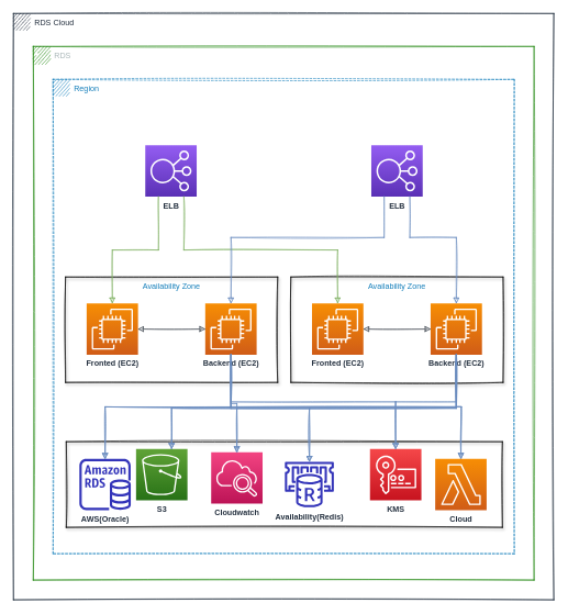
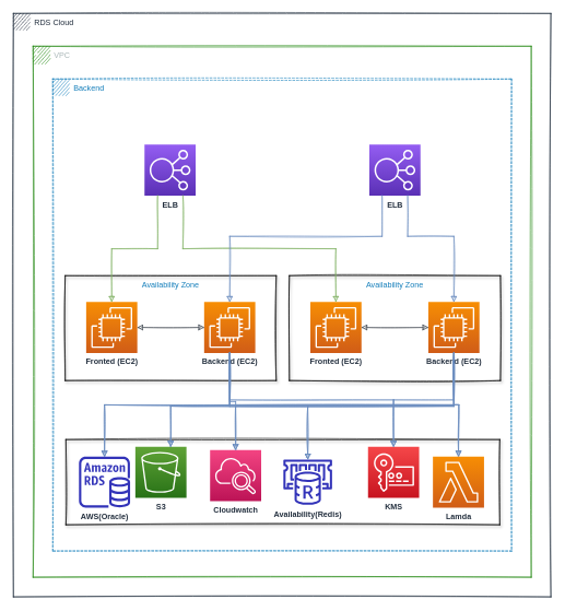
  <mxCell id="0" />
  <mxCell id="1" parent="0" />
  <mxCell id="2" value="RDS Cloud" style="points=[[0,0],[0.25,0],[0.5,0],[0.75,0],[1,0],[1,0.25],[1,0.5],[1,0.75],[1,1],[0.75,1],[0.5,1],[0.25,1],[0,1],[0,0.75],[0,0.5],[0,0.25]];outlineConnect=0;gradientColor=none;html=1;whiteSpace=wrap;fontSize=12;fontStyle=0;shape=mxgraph.aws4.group;grIcon=mxgraph.aws4.group_aws_cloud_alt;strokeColor=#232F3E;fillColor=none;verticalAlign=top;align=left;spacingLeft=30;fontColor=#232F3E;dashed=0;sketch=1;shadow=0;" vertex="1" parent="1"><mxGeometry x="20" y="20" width="820" height="890" as="geometry" /></mxCell>
- <mxCell id="3" value="RDS" style="points=[[0,0],[0.25,0],[0.5,0],[0.75,0],[1,0],[1,0.25],[1,0.5],[1,0.75],[1,1],[0.75,1],[0.5,1],[0.25,1],[0,1],[0,0.75],[0,0.5],[0,0.25]];outlineConnect=0;gradientColor=none;html=1;whiteSpace=wrap;fontSize=12;fontStyle=0;shape=mxgraph.aws4.group;grIcon=mxgraph.aws4.group_vpc;strokeColor=#248814;fillColor=none;verticalAlign=top;align=left;spacingLeft=30;fontColor=#AAB7B8;dashed=0;sketch=1;" vertex="1" parent="1"><mxGeometry x="50" y="70" width="760" height="810" as="geometry" /></mxCell>
- <mxCell id="4" value="Region" style="points=[[0,0],[0.25,0],[0.5,0],[0.75,0],[1,0],[1,0.25],[1,0.5],[1,0.75],[1,1],[0.75,1],[0.5,1],[0.25,1],[0,1],[0,0.75],[0,0.5],[0,0.25]];outlineConnect=0;gradientColor=none;html=1;whiteSpace=wrap;fontSize=12;fontStyle=0;shape=mxgraph.aws4.group;grIcon=mxgraph.aws4.group_region;strokeColor=#147EBA;fillColor=none;verticalAlign=top;align=left;spacingLeft=30;fontColor=#147EBA;dashed=1;sketch=1;" vertex="1" parent="1"><mxGeometry x="80" y="120" width="700" height="720" as="geometry" /></mxCell>
+ <mxCell id="3" value="VPC" style="points=[[0,0],[0.25,0],[0.5,0],[0.75,0],[1,0],[1,0.25],[1,0.5],[1,0.75],[1,1],[0.75,1],[0.5,1],[0.25,1],[0,1],[0,0.75],[0,0.5],[0,0.25]];outlineConnect=0;gradientColor=none;html=1;whiteSpace=wrap;fontSize=12;fontStyle=0;shape=mxgraph.aws4.group;grIcon=mxgraph.aws4.group_vpc;strokeColor=#248814;fillColor=none;verticalAlign=top;align=left;spacingLeft=30;fontColor=#AAB7B8;dashed=0;sketch=1;" vertex="1" parent="1"><mxGeometry x="50" y="70" width="760" height="810" as="geometry" /></mxCell>
+ <mxCell id="4" value="Backend" style="points=[[0,0],[0.25,0],[0.5,0],[0.75,0],[1,0],[1,0.25],[1,0.5],[1,0.75],[1,1],[0.75,1],[0.5,1],[0.25,1],[0,1],[0,0.75],[0,0.5],[0,0.25]];outlineConnect=0;gradientColor=none;html=1;whiteSpace=wrap;fontSize=12;fontStyle=0;shape=mxgraph.aws4.group;grIcon=mxgraph.aws4.group_region;strokeColor=#147EBA;fillColor=none;verticalAlign=top;align=left;spacingLeft=30;fontColor=#147EBA;dashed=1;sketch=1;" vertex="1" parent="1"><mxGeometry x="80" y="120" width="700" height="720" as="geometry" /></mxCell>
  <mxCell id="5" value="Availability Zone" style="fillColor=none;verticalAlign=top;fontStyle=0;fontColor=#147EBA;sketch=1;shadow=1;rounded=0;" vertex="1" parent="1"><mxGeometry x="99" y="420" width="322" height="160" as="geometry" /></mxCell>
  <mxCell id="6" value="&lt;b&gt;Fronted (EC2)&lt;/b&gt;" style="points=[[0,0,0],[0.25,0,0],[0.5,0,0],[0.75,0,0],[1,0,0],[0,1,0],[0.25,1,0],[0.5,1,0],[0.75,1,0],[1,1,0],[0,0.25,0],[0,0.5,0],[0,0.75,0],[1,0.25,0],[1,0.5,0],[1,0.75,0]];outlineConnect=0;fontColor=#232F3E;gradientColor=#F78E04;gradientDirection=north;fillColor=#D05C17;strokeColor=#ffffff;dashed=0;verticalLabelPosition=bottom;verticalAlign=top;align=center;html=1;fontSize=12;fontStyle=0;aspect=fixed;shape=mxgraph.aws4.resourceIcon;resIcon=mxgraph.aws4.ec2;" vertex="1" parent="1"><mxGeometry x="131" y="460" width="78" height="78" as="geometry" /></mxCell>
  <mxCell id="7" value="&lt;b&gt;Backend (EC2)&lt;/b&gt;" style="points=[[0,0,0],[0.25,0,0],[0.5,0,0],[0.75,0,0],[1,0,0],[0,1,0],[0.25,1,0],[0.5,1,0],[0.75,1,0],[1,1,0],[0,0.25,0],[0,0.5,0],[0,0.75,0],[1,0.25,0],[1,0.5,0],[1,0.75,0]];outlineConnect=0;fontColor=#232F3E;gradientColor=#F78E04;gradientDirection=north;fillColor=#D05C17;strokeColor=#ffffff;dashed=0;verticalLabelPosition=bottom;verticalAlign=top;align=center;html=1;fontSize=12;fontStyle=0;aspect=fixed;shape=mxgraph.aws4.resourceIcon;resIcon=mxgraph.aws4.ec2;" vertex="1" parent="1"><mxGeometry x="311" y="460" width="78" height="78" as="geometry" /></mxCell>
  <mxCell id="8" value="" style="edgeStyle=orthogonalEdgeStyle;html=1;endArrow=block;elbow=vertical;startArrow=block;startFill=1;endFill=1;strokeColor=#545B64;rounded=0;entryX=0;entryY=0.5;entryDx=0;entryDy=0;entryPerimeter=0;sketch=1;" edge="1" parent="1" source="6" target="7"><mxGeometry width="100" relative="1" as="geometry"><mxPoint x="211" y="500" as="sourcePoint" /><mxPoint x="311" y="500" as="targetPoint" /></mxGeometry></mxCell>
  <mxCell id="9" value="Availability Zone" style="fillColor=none;verticalAlign=top;fontStyle=0;fontColor=#147EBA;sketch=1;shadow=1;rounded=0;" vertex="1" parent="1"><mxGeometry x="441" y="420" width="322" height="160" as="geometry" /></mxCell>
  <mxCell id="10" value="&lt;b&gt;Fronted (EC2)&lt;/b&gt;" style="points=[[0,0,0],[0.25,0,0],[0.5,0,0],[0.75,0,0],[1,0,0],[0,1,0],[0.25,1,0],[0.5,1,0],[0.75,1,0],[1,1,0],[0,0.25,0],[0,0.5,0],[0,0.75,0],[1,0.25,0],[1,0.5,0],[1,0.75,0]];outlineConnect=0;fontColor=#232F3E;gradientColor=#F78E04;gradientDirection=north;fillColor=#D05C17;strokeColor=#ffffff;dashed=0;verticalLabelPosition=bottom;verticalAlign=top;align=center;html=1;fontSize=12;fontStyle=0;aspect=fixed;shape=mxgraph.aws4.resourceIcon;resIcon=mxgraph.aws4.ec2;" vertex="1" parent="1"><mxGeometry x="473" y="460" width="78" height="78" as="geometry" /></mxCell>
  <mxCell id="11" value="&lt;b&gt;Backend (EC2)&lt;/b&gt;" style="points=[[0,0,0],[0.25,0,0],[0.5,0,0],[0.75,0,0],[1,0,0],[0,1,0],[0.25,1,0],[0.5,1,0],[0.75,1,0],[1,1,0],[0,0.25,0],[0,0.5,0],[0,0.75,0],[1,0.25,0],[1,0.5,0],[1,0.75,0]];outlineConnect=0;fontColor=#232F3E;gradientColor=#F78E04;gradientDirection=north;fillColor=#D05C17;strokeColor=#ffffff;dashed=0;verticalLabelPosition=bottom;verticalAlign=top;align=center;html=1;fontSize=12;fontStyle=0;aspect=fixed;shape=mxgraph.aws4.resourceIcon;resIcon=mxgraph.aws4.ec2;" vertex="1" parent="1"><mxGeometry x="653" y="460" width="78" height="78" as="geometry" /></mxCell>
  <mxCell id="12" value="" style="edgeStyle=orthogonalEdgeStyle;html=1;endArrow=block;elbow=vertical;startArrow=block;startFill=1;endFill=1;strokeColor=#545B64;rounded=0;entryX=0;entryY=0.5;entryDx=0;entryDy=0;entryPerimeter=0;sketch=1;" edge="1" parent="1" source="10" target="11"><mxGeometry width="100" relative="1" as="geometry"><mxPoint x="553" y="500" as="sourcePoint" /><mxPoint x="653" y="500" as="targetPoint" /></mxGeometry></mxCell>
  <mxCell id="13" value="" style="fillColor=none;verticalAlign=top;fontStyle=0;fontColor=#5A6C86;sketch=1;shadow=1;rounded=0;" vertex="1" parent="1"><mxGeometry x="100" y="670" width="662" height="130" as="geometry" /></mxCell>
  <mxCell id="14" value="&lt;b&gt;AWS(Oracle)&lt;/b&gt;" style="outlineConnect=0;fontColor=#232F3E;gradientColor=none;fillColor=#3334B9;strokeColor=none;dashed=0;verticalLabelPosition=bottom;verticalAlign=top;align=center;html=1;fontSize=12;fontStyle=0;aspect=fixed;pointerEvents=1;shape=mxgraph.aws4.rds_instance;" vertex="1" parent="1"><mxGeometry x="120" y="696" width="78" height="78" as="geometry" /></mxCell>
  <mxCell id="15" value="&lt;b&gt;S3&lt;/b&gt;" style="points=[[0,0,0],[0.25,0,0],[0.5,0,0],[0.75,0,0],[1,0,0],[0,1,0],[0.25,1,0],[0.5,1,0],[0.75,1,0],[1,1,0],[0,0.25,0],[0,0.5,0],[0,0.75,0],[1,0.25,0],[1,0.5,0],[1,0.75,0]];outlineConnect=0;fontColor=#232F3E;gradientColor=#60A337;gradientDirection=north;fillColor=#277116;strokeColor=#ffffff;dashed=0;verticalLabelPosition=bottom;verticalAlign=top;align=center;html=1;fontSize=12;fontStyle=0;aspect=fixed;shape=mxgraph.aws4.resourceIcon;resIcon=mxgraph.aws4.s3;" vertex="1" parent="1"><mxGeometry x="206" y="681" width="78" height="78" as="geometry" /></mxCell>
  <mxCell id="16" value="&lt;b&gt;Cloudwatch&lt;/b&gt;" style="points=[[0,0,0],[0.25,0,0],[0.5,0,0],[0.75,0,0],[1,0,0],[0,1,0],[0.25,1,0],[0.5,1,0],[0.75,1,0],[1,1,0],[0,0.25,0],[0,0.5,0],[0,0.75,0],[1,0.25,0],[1,0.5,0],[1,0.75,0]];points=[[0,0,0],[0.25,0,0],[0.5,0,0],[0.75,0,0],[1,0,0],[0,1,0],[0.25,1,0],[0.5,1,0],[0.75,1,0],[1,1,0],[0,0.25,0],[0,0.5,0],[0,0.75,0],[1,0.25,0],[1,0.5,0],[1,0.75,0]];outlineConnect=0;fontColor=#232F3E;gradientColor=#F34482;gradientDirection=north;fillColor=#BC1356;strokeColor=#ffffff;dashed=0;verticalLabelPosition=bottom;verticalAlign=top;align=center;html=1;fontSize=12;fontStyle=0;aspect=fixed;shape=mxgraph.aws4.resourceIcon;resIcon=mxgraph.aws4.cloudwatch_2;" vertex="1" parent="1"><mxGeometry x="320" y="686" width="78" height="78" as="geometry" /></mxCell>
  <mxCell id="17" value="&lt;b&gt;ELB&lt;/b&gt;" style="points=[[0,0,0],[0.25,0,0],[0.5,0,0],[0.75,0,0],[1,0,0],[0,1,0],[0.25,1,0],[0.5,1,0],[0.75,1,0],[1,1,0],[0,0.25,0],[0,0.5,0],[0,0.75,0],[1,0.25,0],[1,0.5,0],[1,0.75,0]];outlineConnect=0;fontColor=#232F3E;gradientColor=#945DF2;gradientDirection=north;fillColor=#5A30B5;strokeColor=#ffffff;dashed=0;verticalLabelPosition=bottom;verticalAlign=top;align=center;html=1;fontSize=12;fontStyle=0;aspect=fixed;shape=mxgraph.aws4.resourceIcon;resIcon=mxgraph.aws4.elastic_load_balancing;" vertex="1" parent="1"><mxGeometry x="220" y="220" width="78" height="78" as="geometry" /></mxCell>
  <mxCell id="18" value="&lt;b&gt;ELB&lt;/b&gt;" style="points=[[0,0,0],[0.25,0,0],[0.5,0,0],[0.75,0,0],[1,0,0],[0,1,0],[0.25,1,0],[0.5,1,0],[0.75,1,0],[1,1,0],[0,0.25,0],[0,0.5,0],[0,0.75,0],[1,0.25,0],[1,0.5,0],[1,0.75,0]];outlineConnect=0;fontColor=#232F3E;gradientColor=#945DF2;gradientDirection=north;fillColor=#5A30B5;strokeColor=#ffffff;dashed=0;verticalLabelPosition=bottom;verticalAlign=top;align=center;html=1;fontSize=12;fontStyle=0;aspect=fixed;shape=mxgraph.aws4.resourceIcon;resIcon=mxgraph.aws4.elastic_load_balancing;sketch=0;shadow=0;" vertex="1" parent="1"><mxGeometry x="563" y="220" width="78" height="78" as="geometry" /></mxCell>
  <mxCell id="19" value="" style="edgeStyle=orthogonalEdgeStyle;html=1;endArrow=block;elbow=vertical;startArrow=none;endFill=1;strokeColor=#82b366;rounded=0;entryX=0.5;entryY=0;entryDx=0;entryDy=0;entryPerimeter=0;fillColor=#d5e8d4;sketch=1;" edge="1" parent="1" source="17" target="6"><mxGeometry width="100" relative="1" as="geometry"><mxPoint x="350" y="480" as="sourcePoint" /><mxPoint x="450" y="480" as="targetPoint" /><Array as="points"><mxPoint x="240" y="379" /><mxPoint x="170" y="379" /></Array></mxGeometry></mxCell>
  <mxCell id="20" value="" style="edgeStyle=orthogonalEdgeStyle;html=1;endArrow=block;elbow=vertical;startArrow=none;endFill=1;strokeColor=#82b366;rounded=0;exitX=0.75;exitY=1;exitDx=0;exitDy=0;exitPerimeter=0;entryX=0.5;entryY=0;entryDx=0;entryDy=0;entryPerimeter=0;sketch=1;fillColor=#d5e8d4;" edge="1" parent="1" source="17" target="10"><mxGeometry width="100" relative="1" as="geometry"><mxPoint x="410" y="330" as="sourcePoint" /><mxPoint x="510" y="330" as="targetPoint" /></mxGeometry></mxCell>
  <mxCell id="21" value="" style="edgeStyle=orthogonalEdgeStyle;html=1;endArrow=block;elbow=vertical;startArrow=none;endFill=1;strokeColor=#6c8ebf;rounded=0;exitX=0.25;exitY=1;exitDx=0;exitDy=0;exitPerimeter=0;entryX=0.5;entryY=0;entryDx=0;entryDy=0;entryPerimeter=0;fillColor=#dae8fc;sketch=1;" edge="1" parent="1" source="18" target="7"><mxGeometry width="100" relative="1" as="geometry"><mxPoint x="620" y="340" as="sourcePoint" /><mxPoint x="720" y="340" as="targetPoint" /><Array as="points"><mxPoint x="583" y="360" /><mxPoint x="350" y="360" /></Array></mxGeometry></mxCell>
  <mxCell id="22" value="" style="edgeStyle=orthogonalEdgeStyle;html=1;endArrow=block;elbow=vertical;startArrow=none;endFill=1;strokeColor=#6c8ebf;rounded=0;entryX=0.5;entryY=0;entryDx=0;entryDy=0;entryPerimeter=0;exitX=0.75;exitY=1;exitDx=0;exitDy=0;exitPerimeter=0;sketch=1;fillColor=#dae8fc;" edge="1" parent="1" source="18" target="11"><mxGeometry width="100" relative="1" as="geometry"><mxPoint x="650" y="330" as="sourcePoint" /><mxPoint x="750" y="330" as="targetPoint" /><Array as="points"><mxPoint x="622" y="360" /><mxPoint x="692" y="360" /></Array></mxGeometry></mxCell>
  <mxCell id="23" value="" style="edgeStyle=orthogonalEdgeStyle;html=1;endArrow=block;elbow=vertical;startArrow=none;endFill=1;strokeColor=#6c8ebf;rounded=0;exitX=0.5;exitY=1;exitDx=0;exitDy=0;exitPerimeter=0;fillColor=#dae8fc;sketch=1;" edge="1" parent="1" source="7" target="14"><mxGeometry width="100" relative="1" as="geometry"><mxPoint x="420" y="620" as="sourcePoint" /><mxPoint x="520" y="620" as="targetPoint" /></mxGeometry></mxCell>
  <mxCell id="24" value="" style="edgeStyle=orthogonalEdgeStyle;html=1;endArrow=block;elbow=vertical;startArrow=none;endFill=1;strokeColor=#6c8ebf;rounded=0;sketch=1;fillColor=#dae8fc;" edge="1" parent="1" source="7" target="15"><mxGeometry width="100" relative="1" as="geometry"><mxPoint x="490" y="610" as="sourcePoint" /><mxPoint x="590" y="610" as="targetPoint" /><Array as="points"><mxPoint x="350" y="619" /><mxPoint x="260" y="619" /></Array></mxGeometry></mxCell>
  <mxCell id="25" value="" style="edgeStyle=orthogonalEdgeStyle;html=1;endArrow=block;elbow=vertical;startArrow=none;endFill=1;strokeColor=#6c8ebf;rounded=0;exitX=0.5;exitY=1;exitDx=0;exitDy=0;exitPerimeter=0;entryX=0.5;entryY=0;entryDx=0;entryDy=0;entryPerimeter=0;sketch=1;fillColor=#dae8fc;" edge="1" parent="1" source="7" target="16"><mxGeometry width="100" relative="1" as="geometry"><mxPoint x="460" y="620" as="sourcePoint" /><mxPoint x="560" y="620" as="targetPoint" /></mxGeometry></mxCell>
  <mxCell id="26" value="" style="edgeStyle=orthogonalEdgeStyle;html=1;endArrow=block;elbow=vertical;startArrow=none;endFill=1;strokeColor=#6c8ebf;rounded=0;exitX=0.5;exitY=1;exitDx=0;exitDy=0;exitPerimeter=0;sketch=1;fillColor=#dae8fc;" edge="1" parent="1" source="11" target="16"><mxGeometry width="100" relative="1" as="geometry"><mxPoint x="630" y="620" as="sourcePoint" /><mxPoint x="730" y="620" as="targetPoint" /><Array as="points"><mxPoint x="692" y="619" /><mxPoint x="359" y="619" /></Array></mxGeometry></mxCell>
  <mxCell id="27" value="" style="edgeStyle=orthogonalEdgeStyle;html=1;endArrow=block;elbow=vertical;startArrow=none;endFill=1;strokeColor=#6c8ebf;rounded=0;exitX=0.5;exitY=1;exitDx=0;exitDy=0;exitPerimeter=0;fillColor=#dae8fc;sketch=1;" edge="1" parent="1" source="11" target="15"><mxGeometry width="100" relative="1" as="geometry"><mxPoint x="630" y="640" as="sourcePoint" /><mxPoint x="730" y="640" as="targetPoint" /><Array as="points"><mxPoint x="692" y="619" /><mxPoint x="260" y="619" /></Array></mxGeometry></mxCell>
  <mxCell id="28" value="" style="edgeStyle=orthogonalEdgeStyle;html=1;endArrow=block;elbow=vertical;startArrow=none;endFill=1;strokeColor=#6c8ebf;rounded=0;exitX=0.5;exitY=1;exitDx=0;exitDy=0;exitPerimeter=0;sketch=1;fillColor=#dae8fc;" edge="1" parent="1" source="11" target="14"><mxGeometry width="100" relative="1" as="geometry"><mxPoint x="620" y="640" as="sourcePoint" /><mxPoint x="720" y="640" as="targetPoint" /></mxGeometry></mxCell>
  <mxCell id="29" value="&lt;b&gt;Availability(Redis)&lt;/b&gt;" style="outlineConnect=0;fontColor=#232F3E;gradientColor=none;fillColor=#3334B9;strokeColor=none;dashed=0;verticalLabelPosition=bottom;verticalAlign=top;align=center;html=1;fontSize=12;fontStyle=0;aspect=fixed;pointerEvents=1;shape=mxgraph.aws4.elasticache_for_redis;rounded=0;shadow=0;sketch=0;" vertex="1" parent="1"><mxGeometry x="430" y="700.5" width="78" height="69" as="geometry" /></mxCell>
  <mxCell id="30" value="&lt;b&gt;KMS&lt;/b&gt;" style="points=[[0,0,0],[0.25,0,0],[0.5,0,0],[0.75,0,0],[1,0,0],[0,1,0],[0.25,1,0],[0.5,1,0],[0.75,1,0],[1,1,0],[0,0.25,0],[0,0.5,0],[0,0.75,0],[1,0.25,0],[1,0.5,0],[1,0.75,0]];outlineConnect=0;fontColor=#232F3E;gradientColor=#F54749;gradientDirection=north;fillColor=#C7131F;strokeColor=#ffffff;dashed=0;verticalLabelPosition=bottom;verticalAlign=top;align=center;html=1;fontSize=12;fontStyle=0;aspect=fixed;shape=mxgraph.aws4.resourceIcon;resIcon=mxgraph.aws4.key_management_service;rounded=0;shadow=0;sketch=0;" vertex="1" parent="1"><mxGeometry x="561" y="681" width="78" height="78" as="geometry" /></mxCell>
  <mxCell id="31" value="" style="edgeStyle=orthogonalEdgeStyle;html=1;endArrow=block;elbow=vertical;startArrow=none;endFill=1;strokeColor=#6c8ebf;rounded=0;exitX=0.5;exitY=1;exitDx=0;exitDy=0;exitPerimeter=0;sketch=1;fillColor=#dae8fc;" edge="1" parent="1" source="7" target="29"><mxGeometry width="100" relative="1" as="geometry"><mxPoint x="500" y="600" as="sourcePoint" /><mxPoint x="600" y="600" as="targetPoint" /></mxGeometry></mxCell>
  <mxCell id="32" value="" style="edgeStyle=orthogonalEdgeStyle;html=1;endArrow=block;elbow=vertical;startArrow=none;endFill=1;strokeColor=#6c8ebf;rounded=0;exitX=0.5;exitY=1;exitDx=0;exitDy=0;exitPerimeter=0;entryX=0.5;entryY=0;entryDx=0;entryDy=0;entryPerimeter=0;sketch=1;fillColor=#dae8fc;" edge="1" parent="1" source="7" target="30"><mxGeometry width="100" relative="1" as="geometry"><mxPoint x="480" y="600" as="sourcePoint" /><mxPoint x="580" y="600" as="targetPoint" /></mxGeometry></mxCell>
  <mxCell id="33" value="" style="edgeStyle=orthogonalEdgeStyle;html=1;endArrow=block;elbow=vertical;startArrow=none;endFill=1;strokeColor=#6c8ebf;rounded=0;exitX=0.5;exitY=1;exitDx=0;exitDy=0;exitPerimeter=0;entryX=0.5;entryY=0;entryDx=0;entryDy=0;entryPerimeter=0;sketch=1;fillColor=#dae8fc;" edge="1" parent="1" source="7"><mxGeometry width="100" relative="1" as="geometry"><mxPoint x="450" y="600" as="sourcePoint" /><mxPoint x="699" y="696" as="targetPoint" /></mxGeometry></mxCell>
  <mxCell id="34" value="" style="edgeStyle=orthogonalEdgeStyle;html=1;endArrow=block;elbow=vertical;startArrow=none;endFill=1;strokeColor=#6c8ebf;rounded=0;exitX=0.5;exitY=1;exitDx=0;exitDy=0;exitPerimeter=0;entryX=0.5;entryY=0;entryDx=0;entryDy=0;entryPerimeter=0;fillColor=#dae8fc;sketch=1;" edge="1" parent="1" source="11"><mxGeometry width="100" relative="1" as="geometry"><mxPoint x="560" y="600" as="sourcePoint" /><mxPoint x="699" y="696" as="targetPoint" /></mxGeometry></mxCell>
  <mxCell id="35" value="" style="edgeStyle=orthogonalEdgeStyle;html=1;endArrow=block;elbow=vertical;startArrow=none;endFill=1;strokeColor=#6c8ebf;rounded=0;exitX=0.5;exitY=1;exitDx=0;exitDy=0;exitPerimeter=0;entryX=0.5;entryY=0;entryDx=0;entryDy=0;entryPerimeter=0;fillColor=#dae8fc;sketch=1;" edge="1" parent="1" source="11" target="30"><mxGeometry width="100" relative="1" as="geometry"><mxPoint x="520" y="600" as="sourcePoint" /><mxPoint x="620" y="600" as="targetPoint" /></mxGeometry></mxCell>
  <mxCell id="36" value="" style="edgeStyle=orthogonalEdgeStyle;html=1;endArrow=block;elbow=vertical;startArrow=none;endFill=1;strokeColor=#6c8ebf;rounded=0;exitX=0.5;exitY=1;exitDx=0;exitDy=0;exitPerimeter=0;fillColor=#dae8fc;sketch=1;" edge="1" parent="1" source="11" target="29"><mxGeometry width="100" relative="1" as="geometry"><mxPoint x="490" y="600" as="sourcePoint" /><mxPoint x="590" y="600" as="targetPoint" /></mxGeometry></mxCell>
- <mxCell id="37" value="&lt;b&gt;Cloud&lt;/b&gt;" style="points=[[0,0,0],[0.25,0,0],[0.5,0,0],[0.75,0,0],[1,0,0],[0,1,0],[0.25,1,0],[0.5,1,0],[0.75,1,0],[1,1,0],[0,0.25,0],[0,0.5,0],[0,0.75,0],[1,0.25,0],[1,0.5,0],[1,0.75,0]];outlineConnect=0;fontColor=#232F3E;gradientColor=#F78E04;gradientDirection=north;fillColor=#D05C17;strokeColor=#ffffff;dashed=0;verticalLabelPosition=bottom;verticalAlign=top;align=center;html=1;fontSize=12;fontStyle=0;aspect=fixed;shape=mxgraph.aws4.resourceIcon;resIcon=mxgraph.aws4.lambda;rounded=0;shadow=0;sketch=0;" vertex="1" parent="1"><mxGeometry x="660" y="696" width="78" height="78" as="geometry" /></mxCell>
+ <mxCell id="37" value="&lt;b&gt;Lamda&lt;/b&gt;" style="points=[[0,0,0],[0.25,0,0],[0.5,0,0],[0.75,0,0],[1,0,0],[0,1,0],[0.25,1,0],[0.5,1,0],[0.75,1,0],[1,1,0],[0,0.25,0],[0,0.5,0],[0,0.75,0],[1,0.25,0],[1,0.5,0],[1,0.75,0]];outlineConnect=0;fontColor=#232F3E;gradientColor=#F78E04;gradientDirection=north;fillColor=#D05C17;strokeColor=#ffffff;dashed=0;verticalLabelPosition=bottom;verticalAlign=top;align=center;html=1;fontSize=12;fontStyle=0;aspect=fixed;shape=mxgraph.aws4.resourceIcon;resIcon=mxgraph.aws4.lambda;rounded=0;shadow=0;sketch=0;" vertex="1" parent="1"><mxGeometry x="660" y="696" width="78" height="78" as="geometry" /></mxCell>
